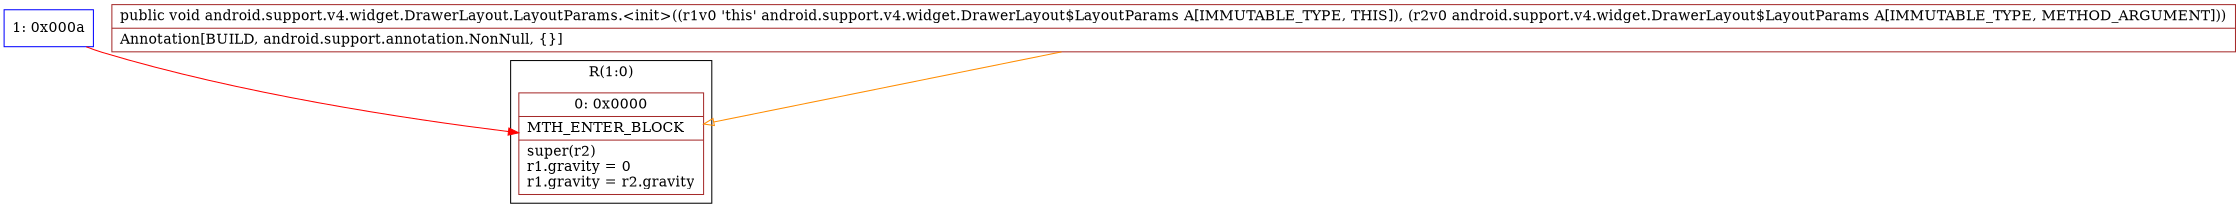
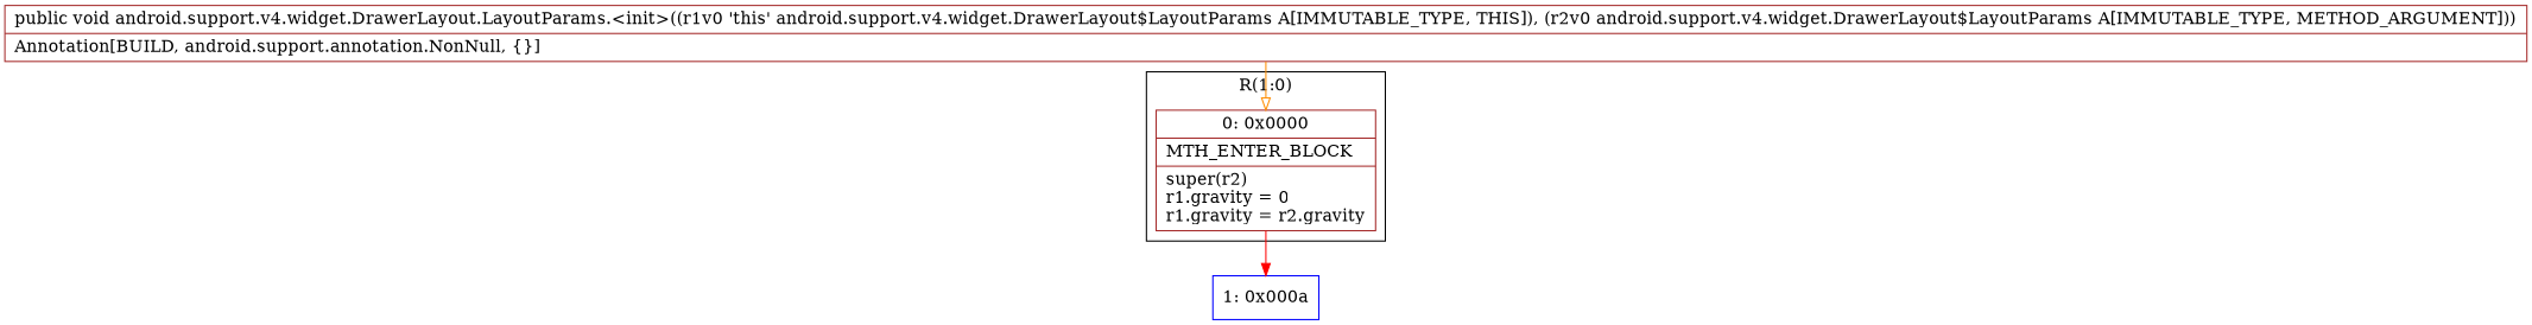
  digraph {
    node [color=brown shape=record]
    n1 [label="{0\:\ 0x0000|MTH_ENTER_BLOCK\l|super(r2)\lr1.gravity = 0\lr1.gravity = r2.gravity\l}"]
    n2 [color=blue label="{1\:\ 0x000a}"]
    n3 [label="{public void android.support.v4.widget.DrawerLayout.LayoutParams.\<init\>((r1v0 'this' android.support.v4.widget.DrawerLayout$LayoutParams A[IMMUTABLE_TYPE, THIS]), (r2v0 android.support.v4.widget.DrawerLayout$LayoutParams A[IMMUTABLE_TYPE, METHOD_ARGUMENT]))  | Annotation[BUILD, android.support.annotation.NonNull, \{\}]\l}"]
    subgraph cluster_1 {
      label="R(1:0)"
      n1
    }
-   n2 -> n1 [color=red arrowhead=normal]
+   n1 -> n2 [color=red arrowhead=normal]
    n3 -> n1 [color=darkorange arrowhead=onormal]
  }
